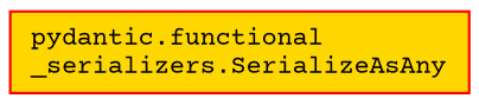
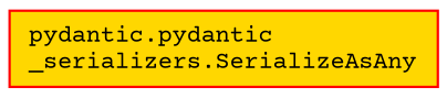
  digraph {
    rankdir=LR
    fontname="Courier Prime"
-   n1 [color=red fillcolor=gold fontname="Courier Prime" fontsize=10 height=0.2 label="pydantic.functional\l_serializers.SerializeAsAny" shape=record style=filled width=0.4]
+   n1 [color=red fillcolor=gold fontname="Courier Prime" fontsize=10 height=0.2 label="pydantic.pydantic\l_serializers.SerializeAsAny" shape=record style=filled width=0.4]
  }
